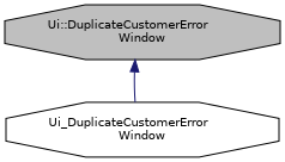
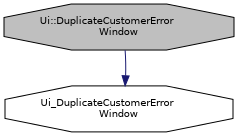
  digraph {
    node [color=black fontname=Helvetica fontsize=10 shape=octagon style=filled]
    n1 [fillcolor=grey75 fontcolor=black height=0.2 label="Ui::DuplicateCustomerError\lWindow" width=0.4]
    n2 [fillcolor=white height=0.2 label="Ui_DuplicateCustomerError\lWindow" width=0.4]
-   n1 -> n2 [color=midnightblue dir=back fontname=Helvetica fontsize=10 labelfontname=Helvetica labelfontsize=10 style=solid]
+   n2 -> n1 [color=midnightblue dir=back fontname=Helvetica fontsize=10 labelfontname=Helvetica labelfontsize=10 style=solid]
  }
